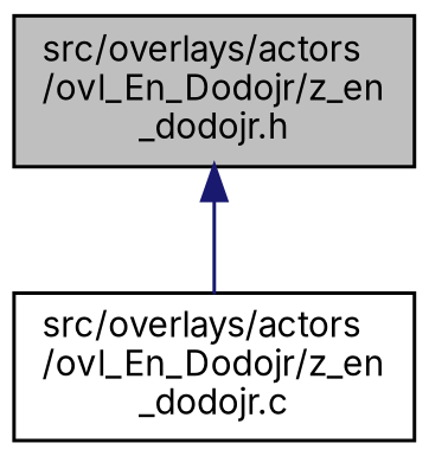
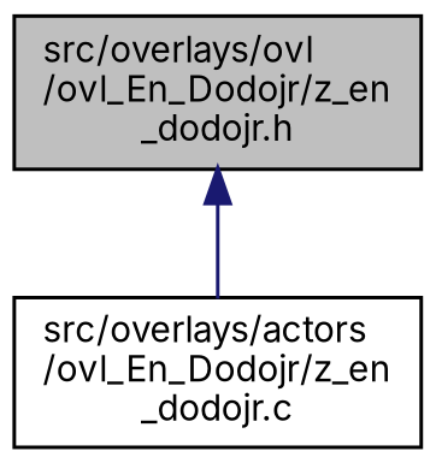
  digraph {
    fontname=Inter
    node [color=black fontname=Inter fontsize=10 shape=record style=filled]
-   n1 [fillcolor=grey75 fontcolor=black height=0.2 label="src/overlays/actors\l/ovl_En_Dodojr/z_en\l_dodojr.h" width=0.4]
+   n1 [fillcolor=grey75 fontcolor=black height=0.2 label="src/overlays/ovl\l/ovl_En_Dodojr/z_en\l_dodojr.h" width=0.4]
    n2 [fillcolor=white height=0.2 label="src/overlays/actors\l/ovl_En_Dodojr/z_en\l_dodojr.c" width=0.4]
    n1 -> n2 [color=midnightblue dir=back fontname=Inter fontsize=10 labelfontname=Helvetica labelfontsize=10 style=solid]
  }
